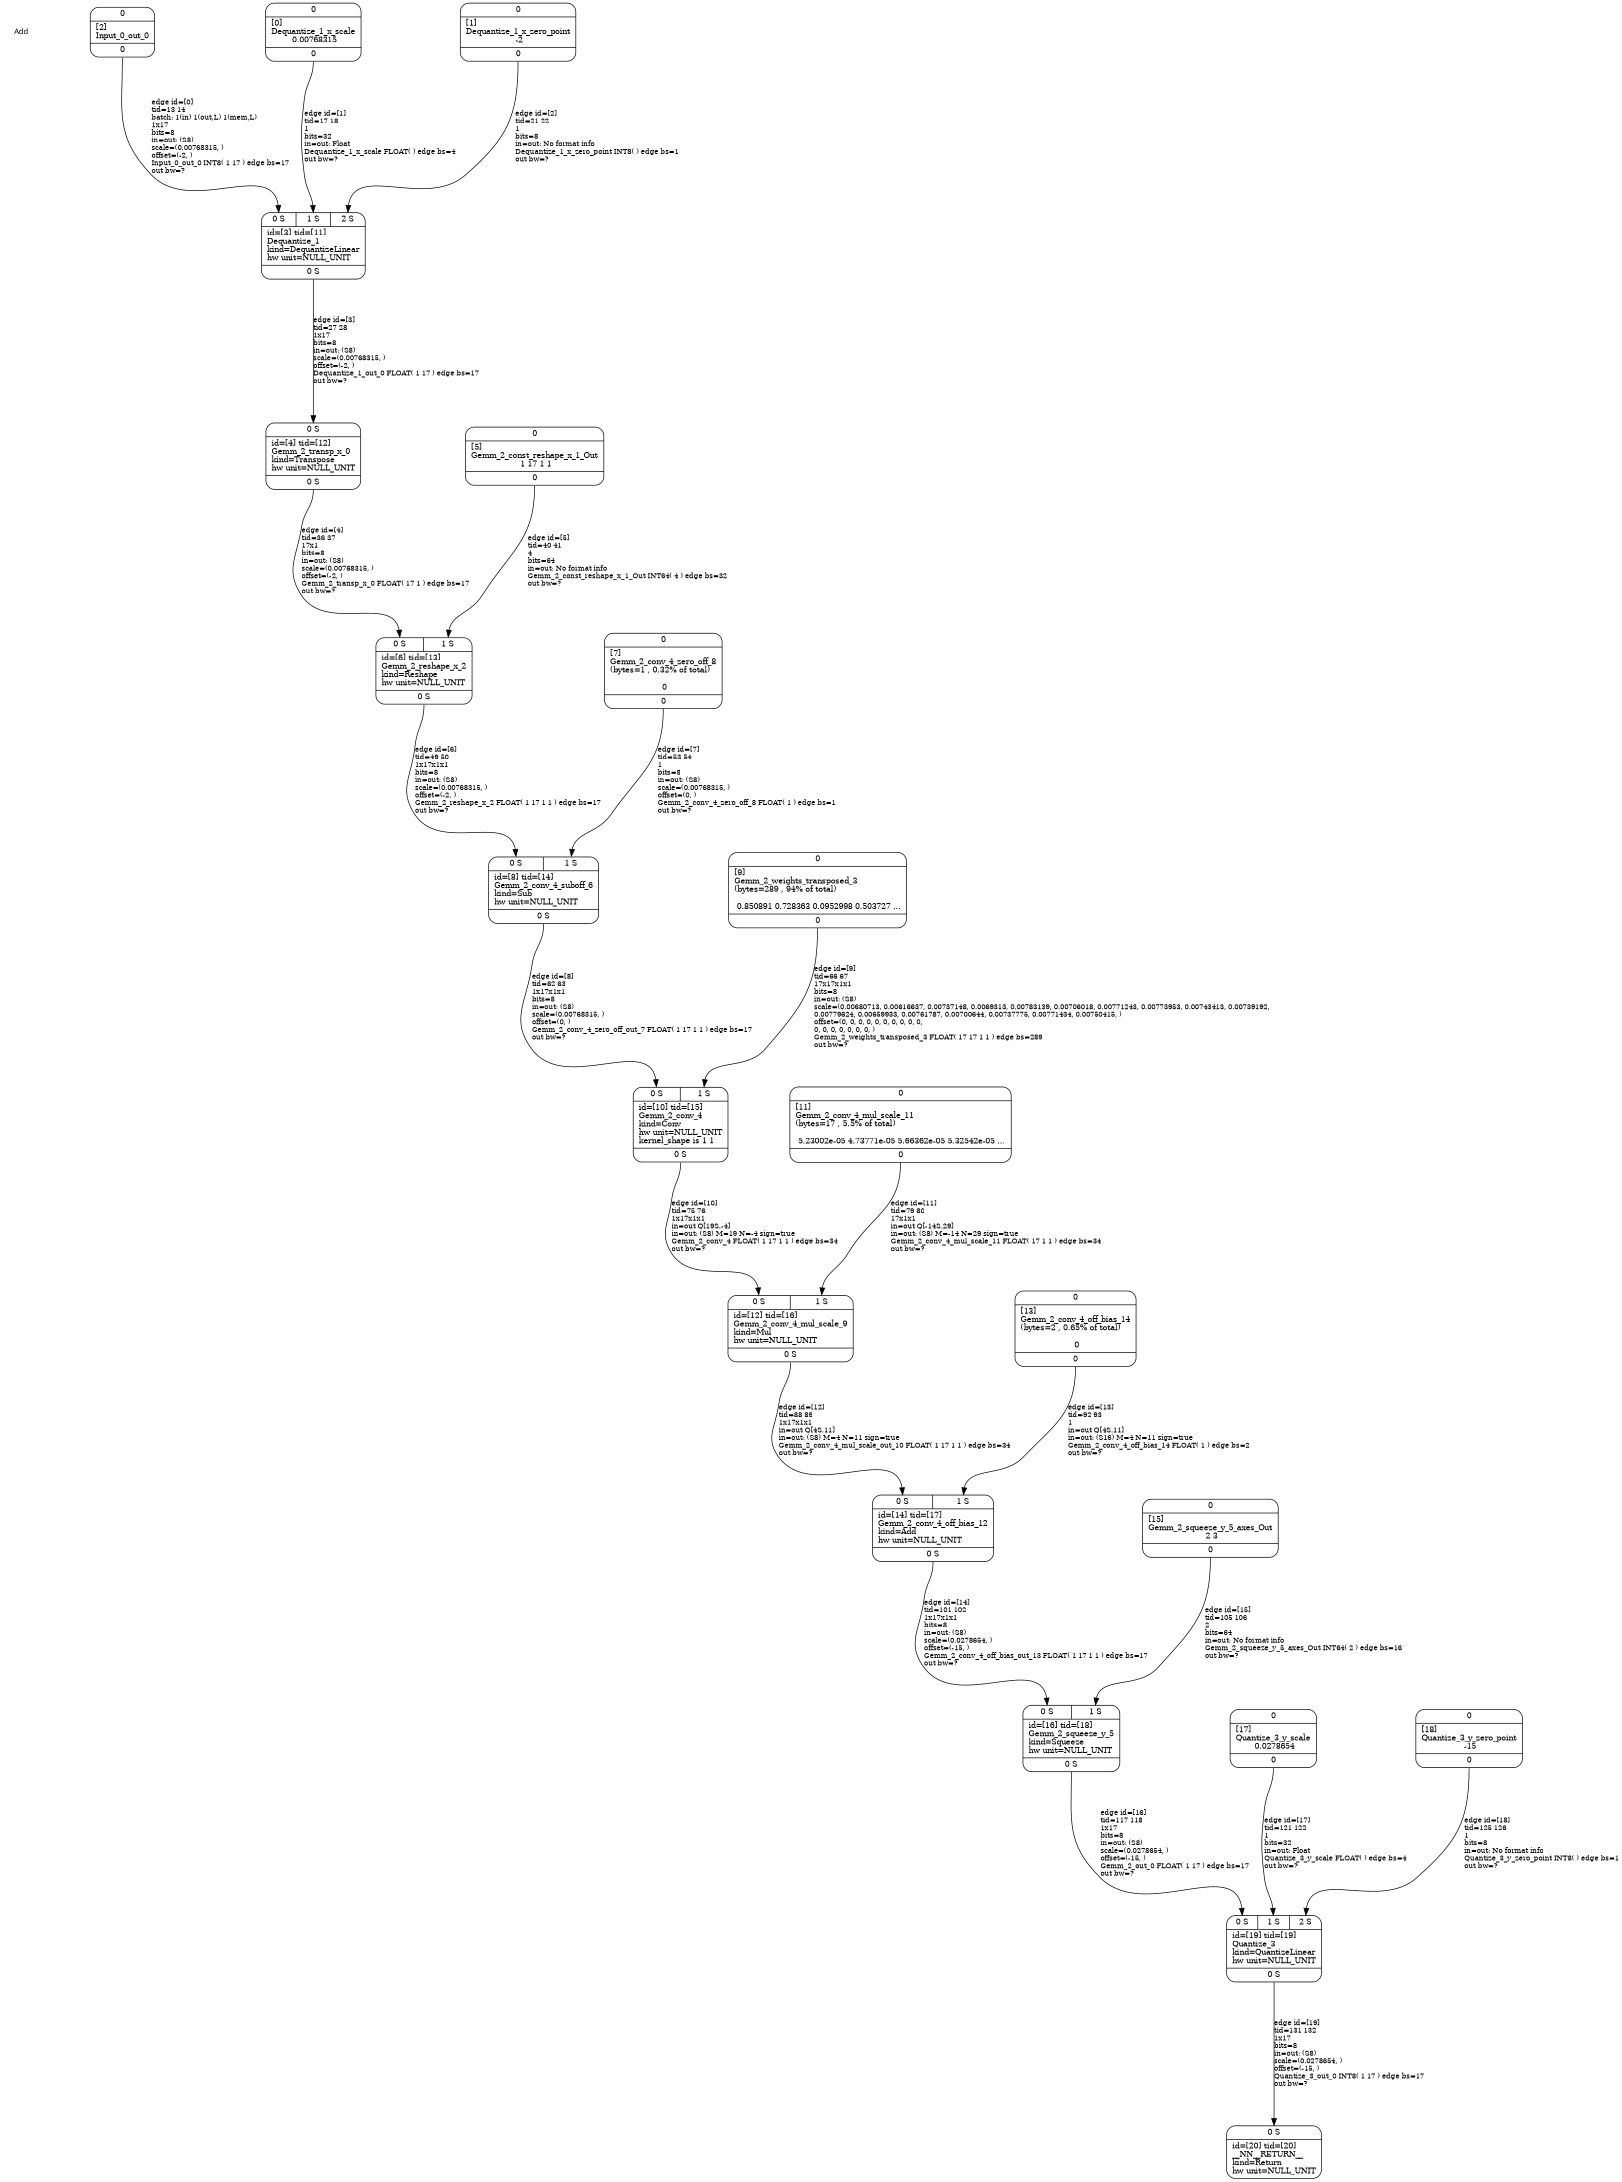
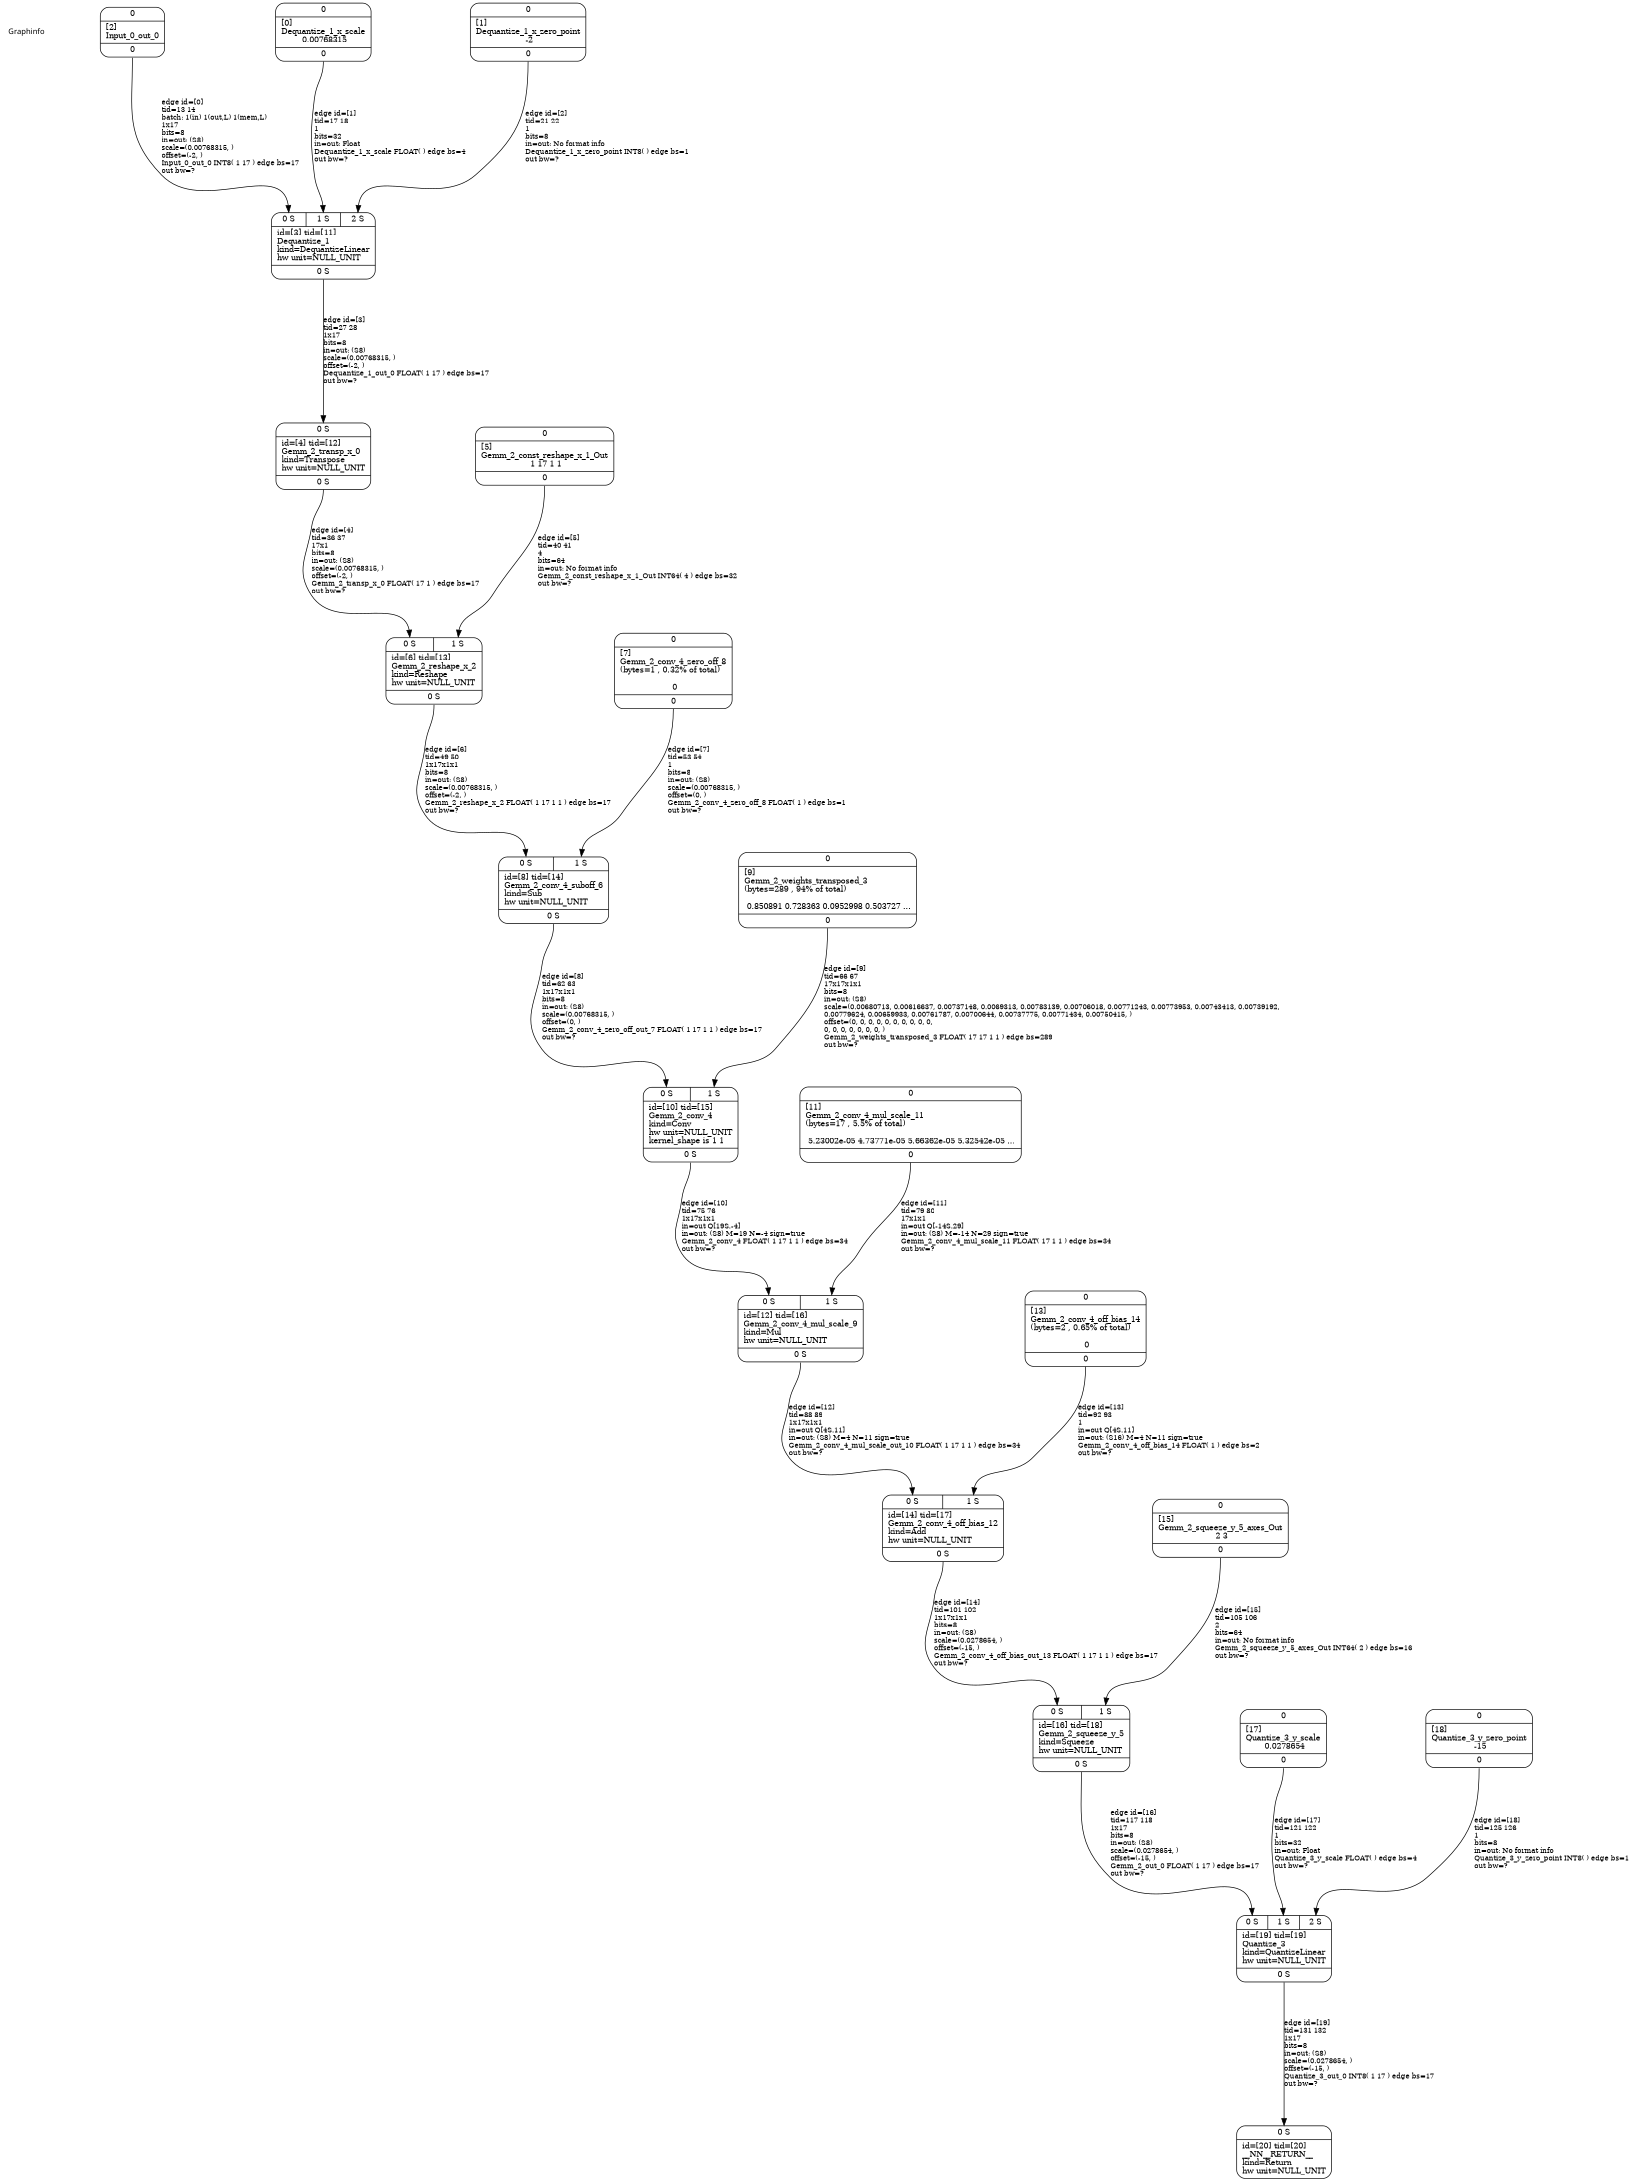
  digraph {
    compound=true
    fontsize=11
    nodesep=1
    rankdir=BU
    ranksep=1.5
    splines=spline
    node [color=black fontsize=11 shape=record style=rounded]
    edge [fontsize=10 headport="i0:n" tailport="o0:s"]
-   Graphinfo [fontname="Arial-Bold" shape=plaintext label=Add]
+   Graphinfo [fontname="Arial-Bold" shape=plaintext]
    n2 [label="{ { <i0> 0} |  [13]\lGemm_2_conv_4_off_bias_14\l(bytes=2 , 0.65% of total)\l\l 0 | { <o0> 0} }"]
    n3 [label="{ { < i0>  0 S  | < i1>  1 S } | id=[14] tid=[17]\lGemm_2_conv_4_off_bias_12\lkind=Add\lhw unit=NULL_UNIT\l | { < o0>  0 S } }"]
    n4 [label="{ { <i0> 0} |  [0]\lDequantize_1_x_scale\l 0.00768315 | { <o0> 0} }"]
    n5 [label="{ { < i0>  0 S  | < i1>  1 S  | < i2>  2 S } | id=[3] tid=[11]\lDequantize_1\lkind=DequantizeLinear\lhw unit=NULL_UNIT\l | { < o0>  0 S } }"]
    n6 [label="{ { <i0> 0} |  [18]\lQuantize_3_y_zero_point\l -15 | { <o0> 0} }"]
    n7 [label="{ { < i0>  0 S  | < i1>  1 S  | < i2>  2 S } | id=[19] tid=[19]\lQuantize_3\lkind=QuantizeLinear\lhw unit=NULL_UNIT\l | { < o0>  0 S } }"]
    n8 [label="{ { <i0> 0} |  [2]\lInput_0_out_0 | { <o0> 0} }"]
    n9 [label="{ { <i0> 0} |  [5]\lGemm_2_const_reshape_x_1_Out\l 1 17 1 1 | { <o0> 0} }"]
    n10 [label="{ { < i0>  0 S  | < i1>  1 S } | id=[6] tid=[13]\lGemm_2_reshape_x_2\lkind=Reshape\lhw unit=NULL_UNIT\l | { < o0>  0 S } }"]
    n11 [label="{ { <i0> 0} |  [9]\lGemm_2_weights_transposed_3\l(bytes=289 , 94% of total)\l\l 0.850891 0.728363 0.0952998 0.503727 ... | { <o0> 0} }"]
    n12 [label="{ { < i0>  0 S  | < i1>  1 S } | id=[10] tid=[15]\lGemm_2_conv_4\lkind=Conv\lhw unit=NULL_UNIT\lkernel_shape is 1 1\l | { < o0>  0 S } }"]
    n13 [label="{ { <i0> 0} |  [11]\lGemm_2_conv_4_mul_scale_11\l(bytes=17 , 5.5% of total)\l\l 5.23002e-05 4.73771e-05 5.66362e-05 5.32542e-05 ... | { <o0> 0} }"]
    n14 [label="{ { < i0>  0 S  | < i1>  1 S } | id=[12] tid=[16]\lGemm_2_conv_4_mul_scale_9\lkind=Mul\lhw unit=NULL_UNIT\l | { < o0>  0 S } }"]
    n15 [label="{ { <i0> 0} |  [1]\lDequantize_1_x_zero_point\l -2 | { <o0> 0} }"]
    n16 [label="{ { <i0> 0} |  [15]\lGemm_2_squeeze_y_5_axes_Out\l 2 3 | { <o0> 0} }"]
    n17 [label="{ { < i0>  0 S  | < i1>  1 S } | id=[16] tid=[18]\lGemm_2_squeeze_y_5\lkind=Squeeze\lhw unit=NULL_UNIT\l | { < o0>  0 S } }"]
    n18 [label="{ { <i0> 0} |  [7]\lGemm_2_conv_4_zero_off_8\l(bytes=1 , 0.32% of total)\l\l 0 | { <o0> 0} }"]
    n19 [label="{ { < i0>  0 S  | < i1>  1 S } | id=[8] tid=[14]\lGemm_2_conv_4_suboff_6\lkind=Sub\lhw unit=NULL_UNIT\l | { < o0>  0 S } }"]
    n20 [label="{ { <i0> 0} |  [17]\lQuantize_3_y_scale\l 0.0278654 | { <o0> 0} }"]
    n21 [label="{ { < i0>  0 S } | id=[4] tid=[12]\lGemm_2_transp_x_0\lkind=Transpose\lhw unit=NULL_UNIT\l | { < o0>  0 S } }"]
    n22 [label="{ { < i0>  0 S } | id=[20] tid=[20]\l__NN__RETURN__\lkind=Return\lhw unit=NULL_UNIT\l}"]
    n2 -> n3 [headport="i1:n" label="edge id=[13]\ltid=92 93\l1\lin=out Q[4S.11]\lin=out: (S16) M=4 N=11 sign=true\lGemm_2_conv_4_off_bias_14 FLOAT( 1 ) edge bs=2\lout bw=?\l"]
    n3 -> n17 [label="edge id=[14]\ltid=101 102\l1x17x1x1\lbits=8\lin=out: (S8)\lscale=(0.0278654, )\loffset=(-15, )\lGemm_2_conv_4_off_bias_out_13 FLOAT( 1 17 1 1 ) edge bs=17\lout bw=?\l"]
    n4 -> n5 [headport="i1:n" label="edge id=[1]\ltid=17 18\l1\lbits=32\lin=out: Float\lDequantize_1_x_scale FLOAT( ) edge bs=4\lout bw=?\l"]
    n5 -> n21 [label="edge id=[3]\ltid=27 28\l1x17\lbits=8\lin=out: (S8)\lscale=(0.00768315, )\loffset=(-2, )\lDequantize_1_out_0 FLOAT( 1 17 ) edge bs=17\lout bw=?\l"]
    n6 -> n7 [headport="i2:n" label="edge id=[18]\ltid=125 126\l1\lbits=8\lin=out: No format info\lQuantize_3_y_zero_point INT8( ) edge bs=1\lout bw=?\l"]
    n7 -> n22 [label="edge id=[19]\ltid=131 132\l1x17\lbits=8\lin=out: (S8)\lscale=(0.0278654, )\loffset=(-15, )\lQuantize_3_out_0 INT8( 1 17 ) edge bs=17\lout bw=?\l"]
    n8 -> n5 [label="edge id=[0]\ltid=13 14\lbatch: 1(in) 1(out,L) 1(mem,L) \l1x17\lbits=8\lin=out: (S8)\lscale=(0.00768315, )\loffset=(-2, )\lInput_0_out_0 INT8( 1 17 ) edge bs=17\lout bw=?\l"]
    n9 -> n10 [headport="i1:n" label="edge id=[5]\ltid=40 41\l4\lbits=64\lin=out: No format info\lGemm_2_const_reshape_x_1_Out INT64( 4 ) edge bs=32\lout bw=?\l"]
    n10 -> n19 [label="edge id=[6]\ltid=49 50\l1x17x1x1\lbits=8\lin=out: (S8)\lscale=(0.00768315, )\loffset=(-2, )\lGemm_2_reshape_x_2 FLOAT( 1 17 1 1 ) edge bs=17\lout bw=?\l"]
    n11 -> n12 [headport="i1:n" label="edge id=[9]\ltid=66 67\l17x17x1x1\lbits=8\lin=out: (S8)\lscale=(0.00680713, 0.00616637, 0.00737148, 0.0069313, 0.00783139, 0.00706018, 0.00771243, 0.00773953, 0.00743413, 0.00739192, \l0.00779624, 0.00659933, 0.00761787, 0.00700644, 0.00737775, 0.00771434, 0.00750415, )\loffset=(0, 0, 0, 0, 0, 0, 0, 0, 0, 0, \l0, 0, 0, 0, 0, 0, 0, )\lGemm_2_weights_transposed_3 FLOAT( 17 17 1 1 ) edge bs=289\lout bw=?\l"]
    n12 -> n14 [label="edge id=[10]\ltid=75 76\l1x17x1x1\lin=out Q[19S.-4]\lin=out: (S8) M=19 N=-4 sign=true\lGemm_2_conv_4 FLOAT( 1 17 1 1 ) edge bs=34\lout bw=?\l"]
    n13 -> n14 [headport="i1:n" label="edge id=[11]\ltid=79 80\l17x1x1\lin=out Q[-14S.29]\lin=out: (S8) M=-14 N=29 sign=true\lGemm_2_conv_4_mul_scale_11 FLOAT( 17 1 1 ) edge bs=34\lout bw=?\l"]
    n14 -> n3 [label="edge id=[12]\ltid=88 89\l1x17x1x1\lin=out Q[4S.11]\lin=out: (S8) M=4 N=11 sign=true\lGemm_2_conv_4_mul_scale_out_10 FLOAT( 1 17 1 1 ) edge bs=34\lout bw=?\l"]
    n15 -> n5 [headport="i2:n" label="edge id=[2]\ltid=21 22\l1\lbits=8\lin=out: No format info\lDequantize_1_x_zero_point INT8( ) edge bs=1\lout bw=?\l"]
    n16 -> n17 [headport="i1:n" label="edge id=[15]\ltid=105 106\l2\lbits=64\lin=out: No format info\lGemm_2_squeeze_y_5_axes_Out INT64( 2 ) edge bs=16\lout bw=?\l"]
    n17 -> n7 [label="edge id=[16]\ltid=117 118\l1x17\lbits=8\lin=out: (S8)\lscale=(0.0278654, )\loffset=(-15, )\lGemm_2_out_0 FLOAT( 1 17 ) edge bs=17\lout bw=?\l"]
    n18 -> n19 [headport="i1:n" label="edge id=[7]\ltid=53 54\l1\lbits=8\lin=out: (S8)\lscale=(0.00768315, )\loffset=(0, )\lGemm_2_conv_4_zero_off_8 FLOAT( 1 ) edge bs=1\lout bw=?\l"]
    n19 -> n12 [label="edge id=[8]\ltid=62 63\l1x17x1x1\lbits=8\lin=out: (S8)\lscale=(0.00768315, )\loffset=(0, )\lGemm_2_conv_4_zero_off_out_7 FLOAT( 1 17 1 1 ) edge bs=17\lout bw=?\l"]
    n20 -> n7 [headport="i1:n" label="edge id=[17]\ltid=121 122\l1\lbits=32\lin=out: Float\lQuantize_3_y_scale FLOAT( ) edge bs=4\lout bw=?\l"]
    n21 -> n10 [label="edge id=[4]\ltid=36 37\l17x1\lbits=8\lin=out: (S8)\lscale=(0.00768315, )\loffset=(-2, )\lGemm_2_transp_x_0 FLOAT( 17 1 ) edge bs=17\lout bw=?\l"]
  }
